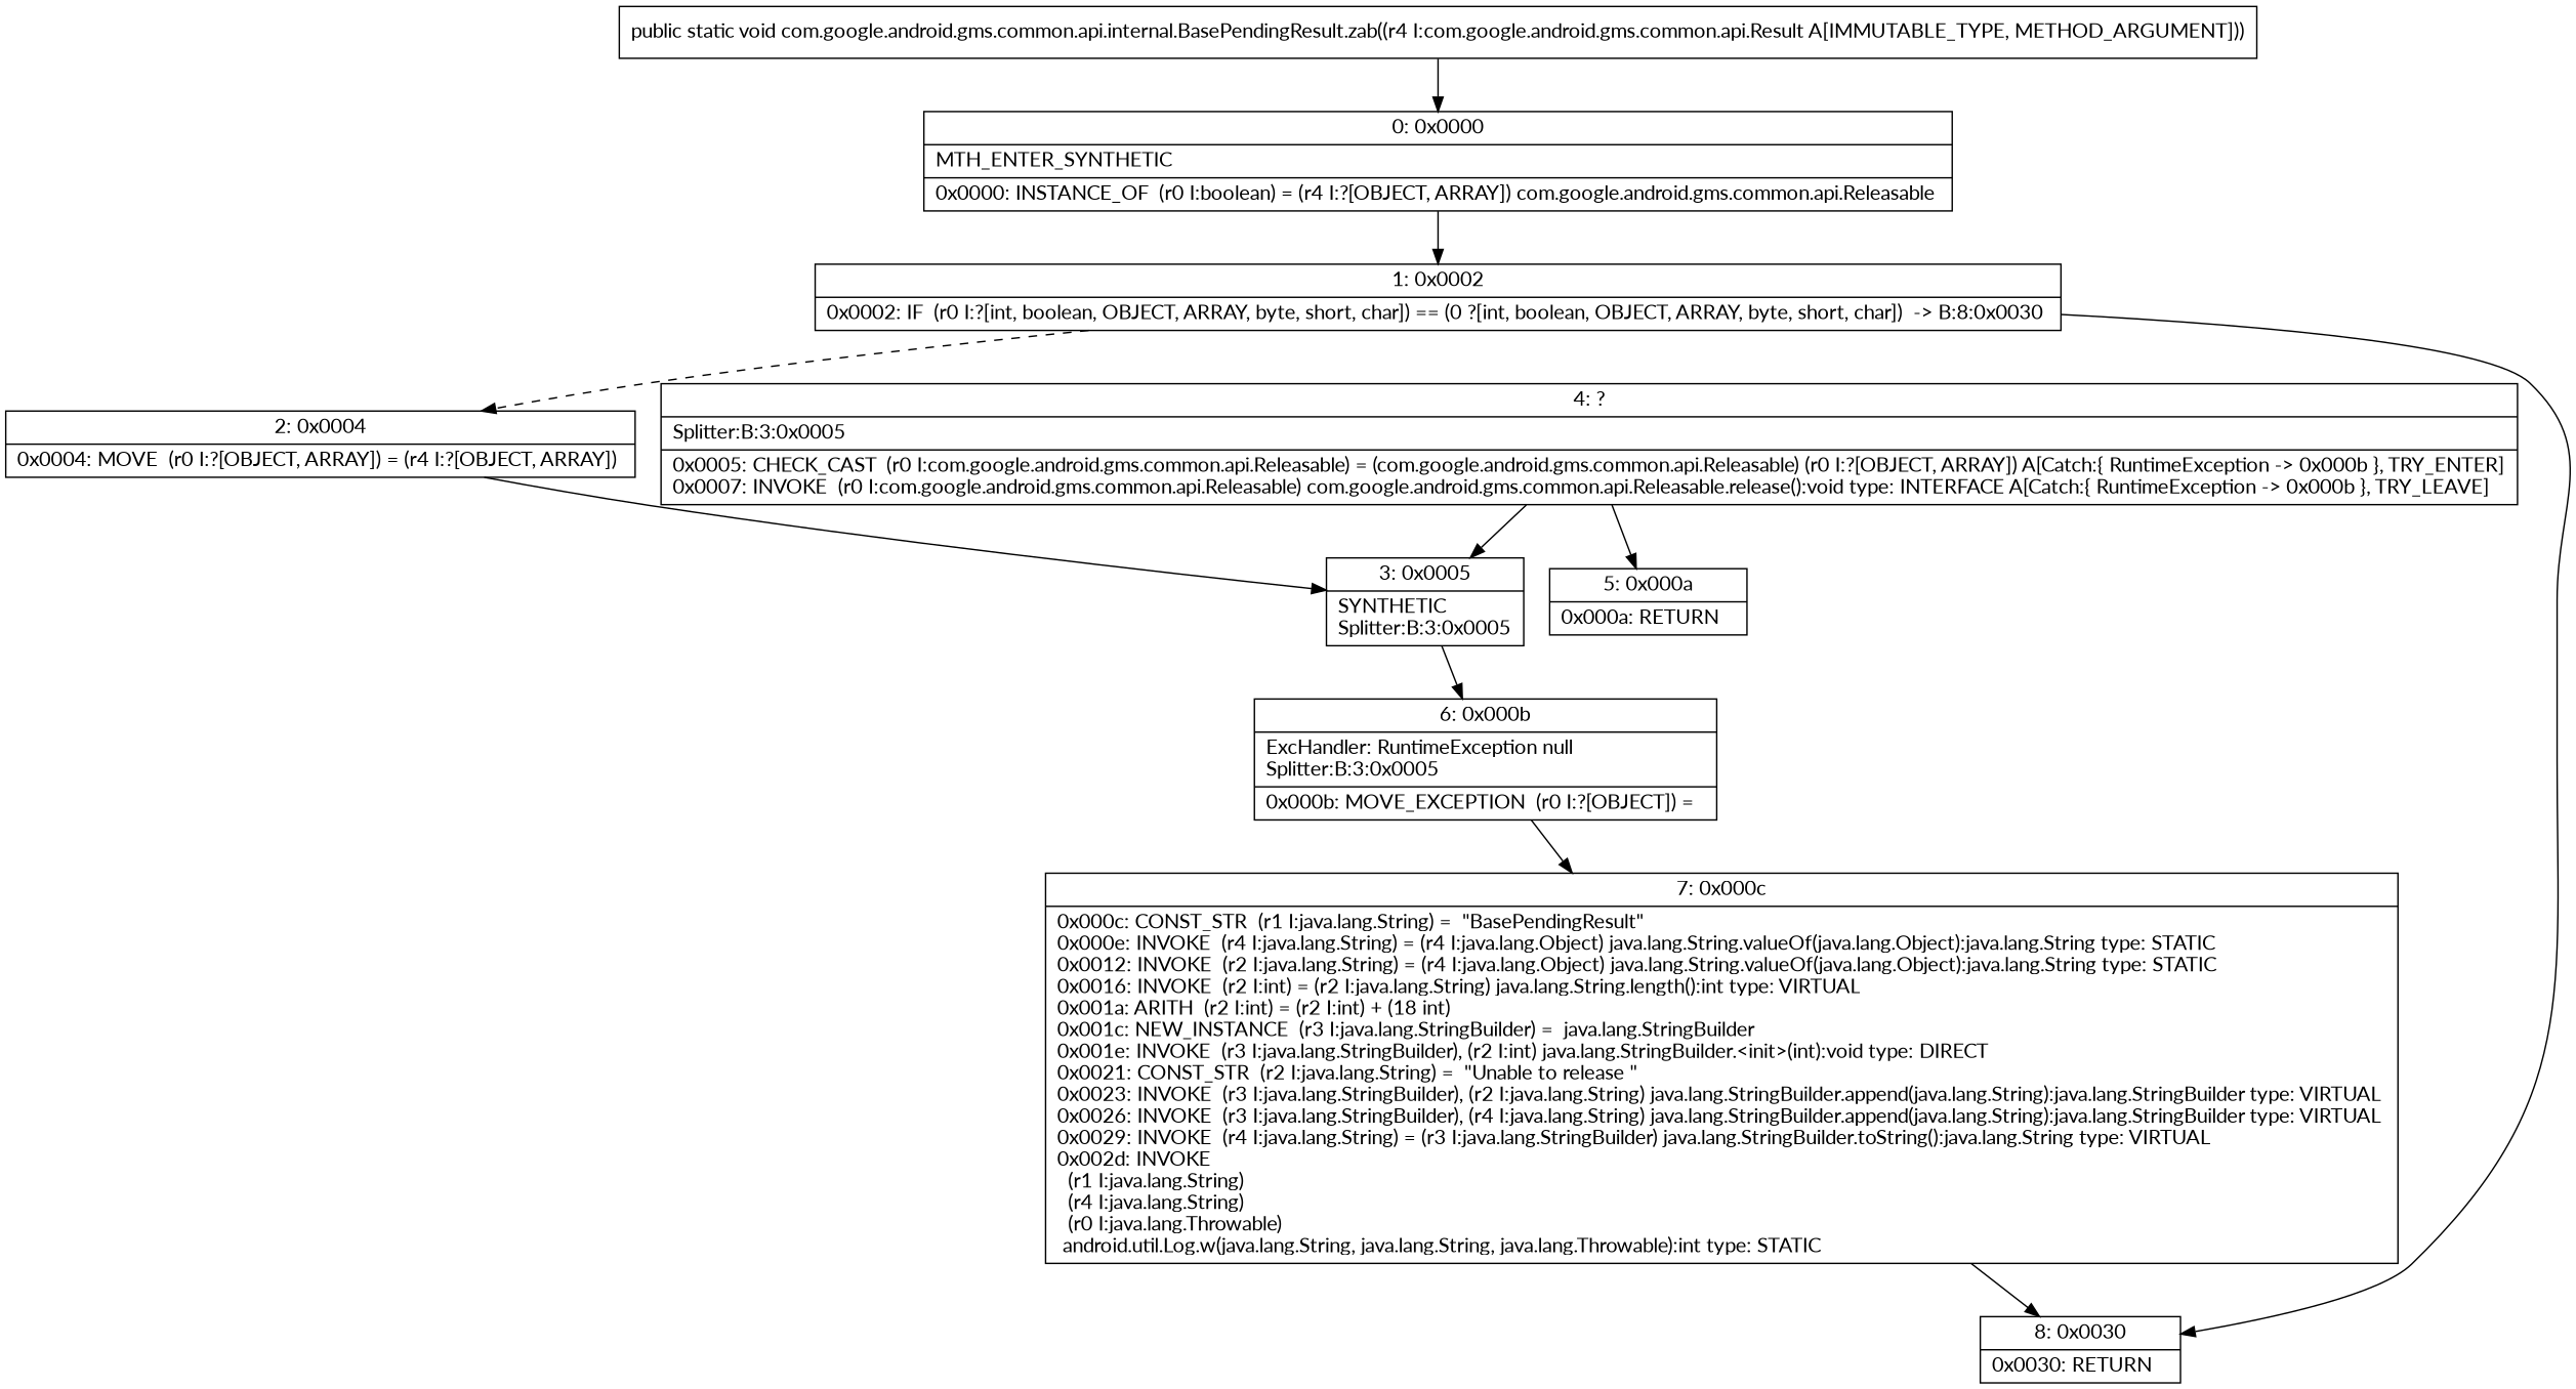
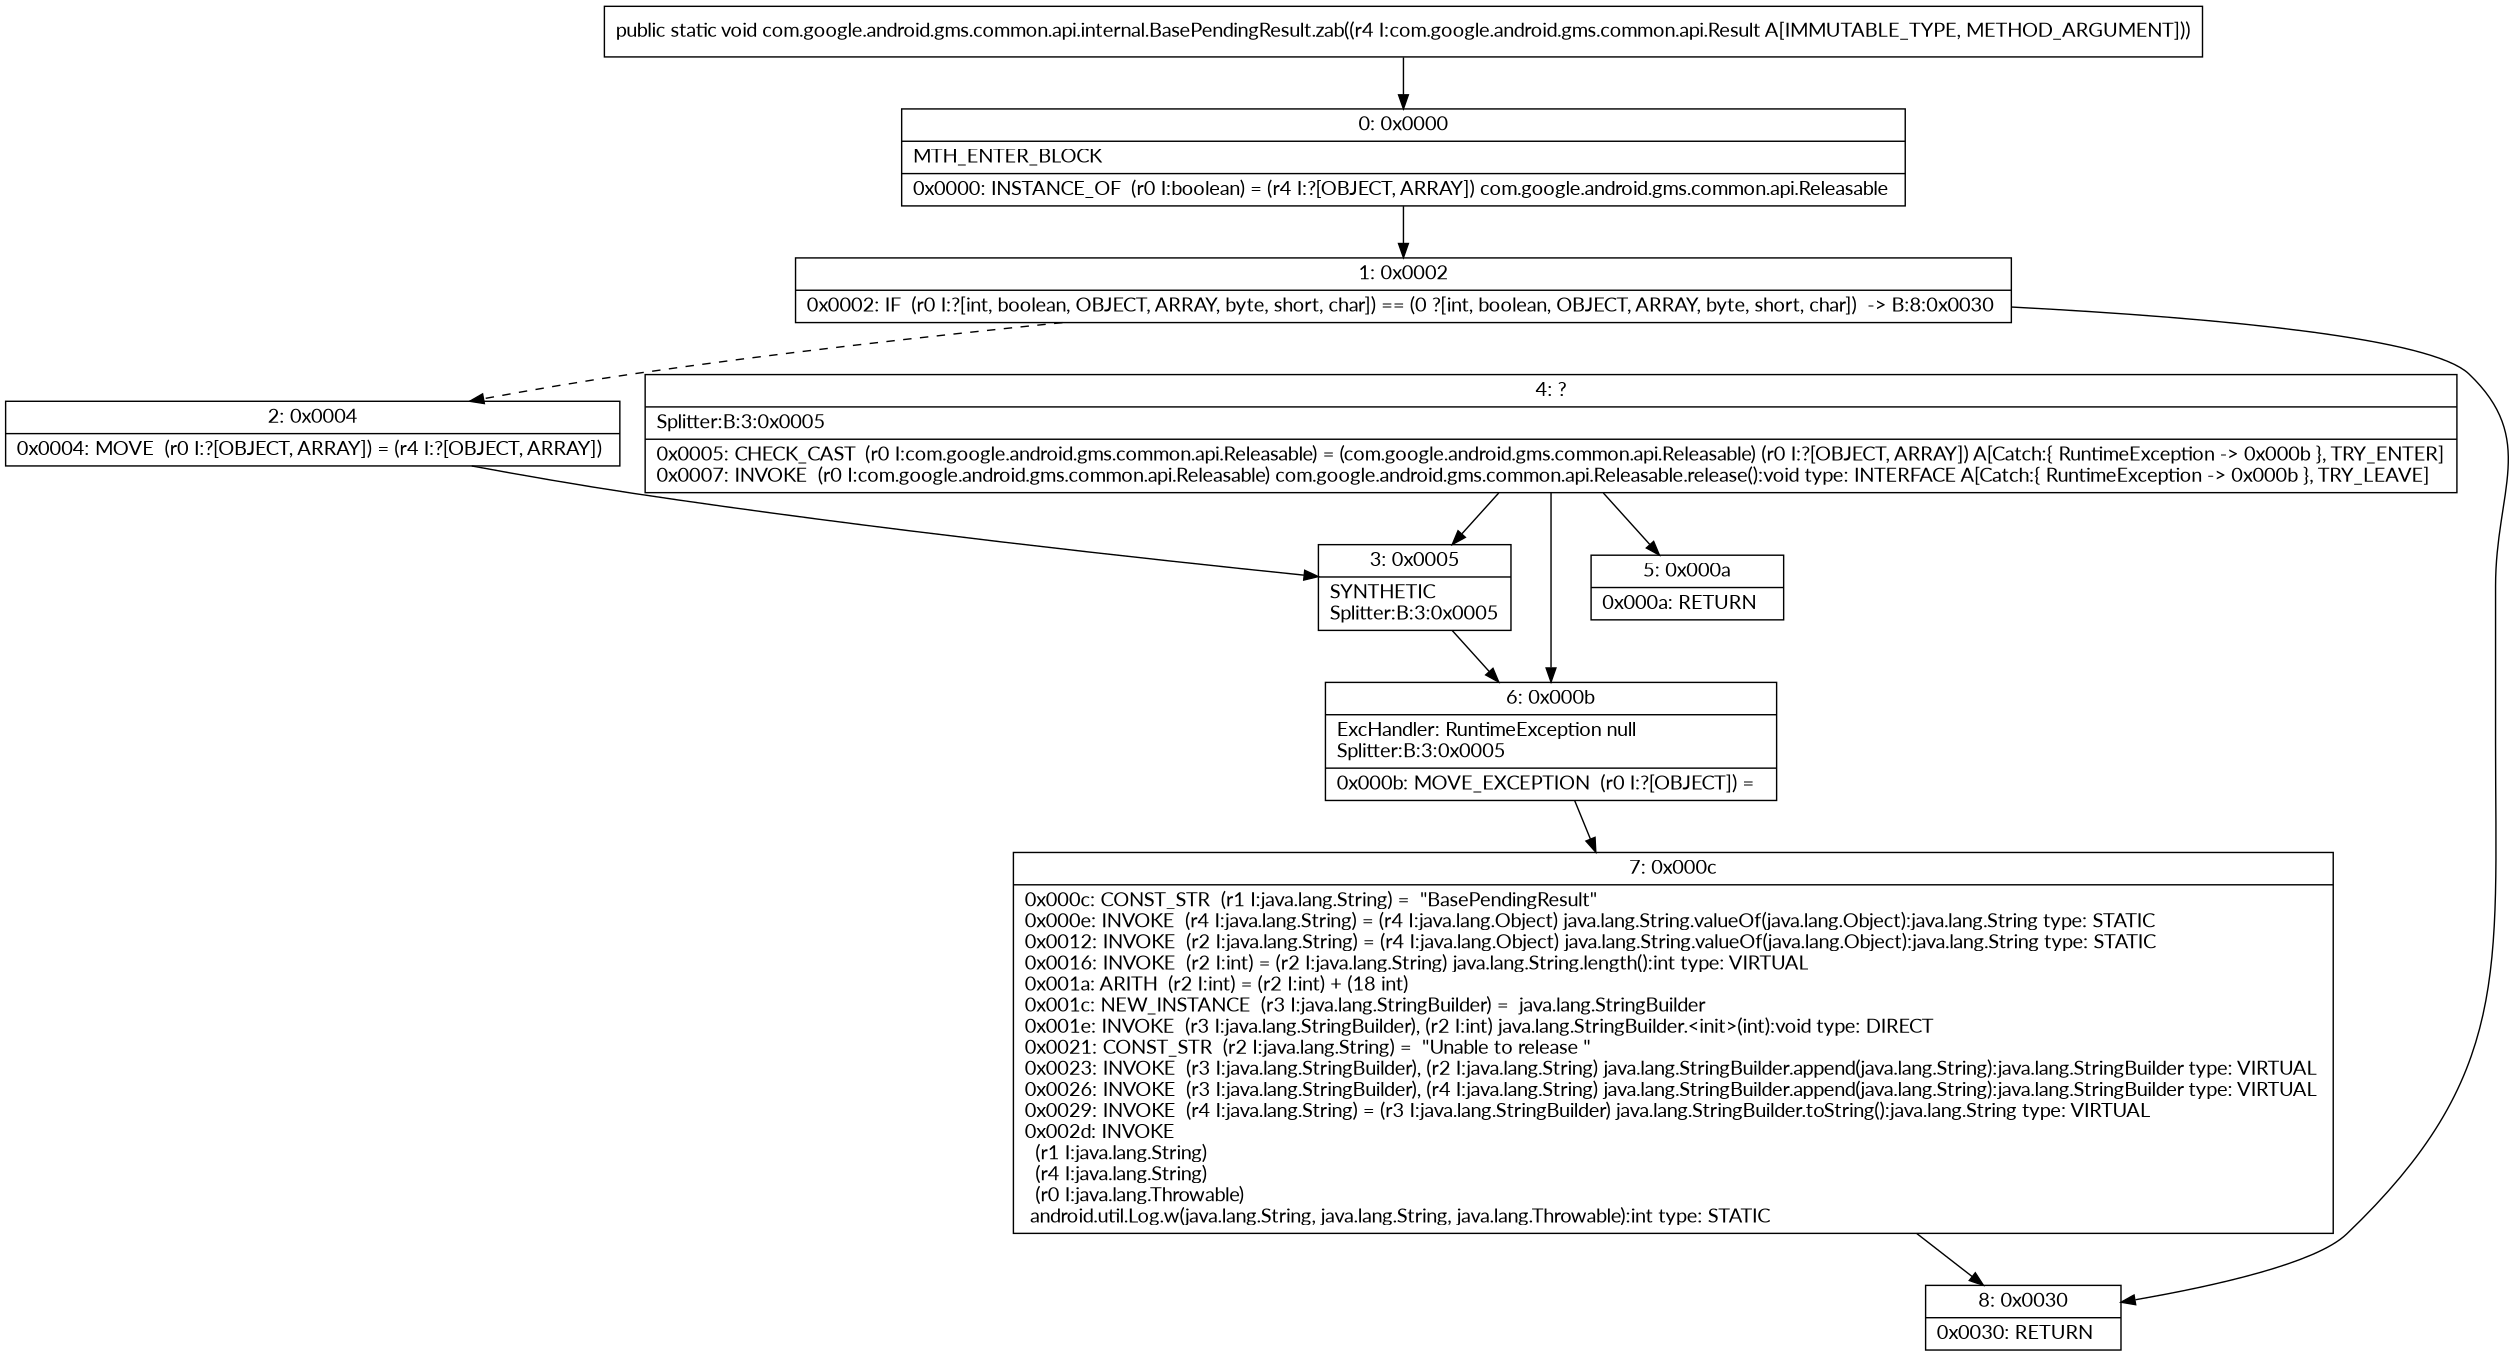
  digraph {
    fontname=Lato
    node [fontname=Lato shape=record]
    edge [fontname=Lato]
-   n1 [label="{0\:\ 0x0000|MTH_ENTER_SYNTHETIC\l|0x0000: INSTANCE_OF  (r0 I:boolean) = (r4 I:?[OBJECT, ARRAY]) com.google.android.gms.common.api.Releasable \l}"]
+   n1 [label="{0\:\ 0x0000|MTH_ENTER_BLOCK\l|0x0000: INSTANCE_OF  (r0 I:boolean) = (r4 I:?[OBJECT, ARRAY]) com.google.android.gms.common.api.Releasable \l}"]
    n2 [label="{1\:\ 0x0002|0x0002: IF  (r0 I:?[int, boolean, OBJECT, ARRAY, byte, short, char]) == (0 ?[int, boolean, OBJECT, ARRAY, byte, short, char])  \-\> B:8:0x0030 \l}"]
    n3 [label="{2\:\ 0x0004|0x0004: MOVE  (r0 I:?[OBJECT, ARRAY]) = (r4 I:?[OBJECT, ARRAY]) \l}"]
    n4 [label="{8\:\ 0x0030|0x0030: RETURN   \l}"]
    n5 [label="{3\:\ 0x0005|SYNTHETIC\lSplitter:B:3:0x0005\l}"]
    n6 [label="{6\:\ 0x000b|ExcHandler: RuntimeException null\lSplitter:B:3:0x0005\l|0x000b: MOVE_EXCEPTION  (r0 I:?[OBJECT]) =  \l}"]
    n7 [label="{4\:\ ?|Splitter:B:3:0x0005\l|0x0005: CHECK_CAST  (r0 I:com.google.android.gms.common.api.Releasable) = (com.google.android.gms.common.api.Releasable) (r0 I:?[OBJECT, ARRAY]) A[Catch:\{ RuntimeException \-\> 0x000b \}, TRY_ENTER]\l0x0007: INVOKE  (r0 I:com.google.android.gms.common.api.Releasable) com.google.android.gms.common.api.Releasable.release():void type: INTERFACE A[Catch:\{ RuntimeException \-\> 0x000b \}, TRY_LEAVE]\l}"]
    n8 [label="{5\:\ 0x000a|0x000a: RETURN   \l}"]
    n9 [label="{7\:\ 0x000c|0x000c: CONST_STR  (r1 I:java.lang.String) =  \"BasePendingResult\" \l0x000e: INVOKE  (r4 I:java.lang.String) = (r4 I:java.lang.Object) java.lang.String.valueOf(java.lang.Object):java.lang.String type: STATIC \l0x0012: INVOKE  (r2 I:java.lang.String) = (r4 I:java.lang.Object) java.lang.String.valueOf(java.lang.Object):java.lang.String type: STATIC \l0x0016: INVOKE  (r2 I:int) = (r2 I:java.lang.String) java.lang.String.length():int type: VIRTUAL \l0x001a: ARITH  (r2 I:int) = (r2 I:int) + (18 int) \l0x001c: NEW_INSTANCE  (r3 I:java.lang.StringBuilder) =  java.lang.StringBuilder \l0x001e: INVOKE  (r3 I:java.lang.StringBuilder), (r2 I:int) java.lang.StringBuilder.\<init\>(int):void type: DIRECT \l0x0021: CONST_STR  (r2 I:java.lang.String) =  \"Unable to release \" \l0x0023: INVOKE  (r3 I:java.lang.StringBuilder), (r2 I:java.lang.String) java.lang.StringBuilder.append(java.lang.String):java.lang.StringBuilder type: VIRTUAL \l0x0026: INVOKE  (r3 I:java.lang.StringBuilder), (r4 I:java.lang.String) java.lang.StringBuilder.append(java.lang.String):java.lang.StringBuilder type: VIRTUAL \l0x0029: INVOKE  (r4 I:java.lang.String) = (r3 I:java.lang.StringBuilder) java.lang.StringBuilder.toString():java.lang.String type: VIRTUAL \l0x002d: INVOKE  \l  (r1 I:java.lang.String)\l  (r4 I:java.lang.String)\l  (r0 I:java.lang.Throwable)\l android.util.Log.w(java.lang.String, java.lang.String, java.lang.Throwable):int type: STATIC \l}"]
    n10 [label="{public static void com.google.android.gms.common.api.internal.BasePendingResult.zab((r4 I:com.google.android.gms.common.api.Result A[IMMUTABLE_TYPE, METHOD_ARGUMENT])) }"]
    n1 -> n2
    n2 -> n3 [style=dashed]
    n2 -> n4
    n3 -> n5
    n5 -> n6
    n6 -> n9
    n7 -> n5
+   n7 -> n6
    n7 -> n8
    n9 -> n4
    n10 -> n1
  }
